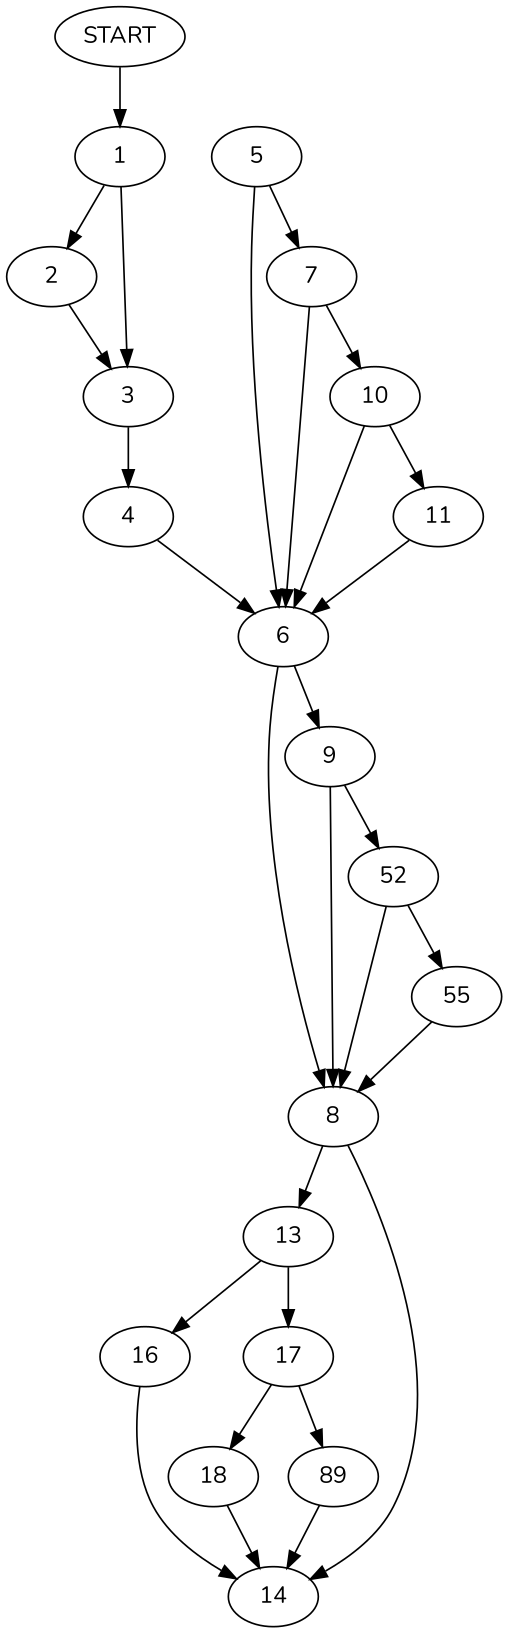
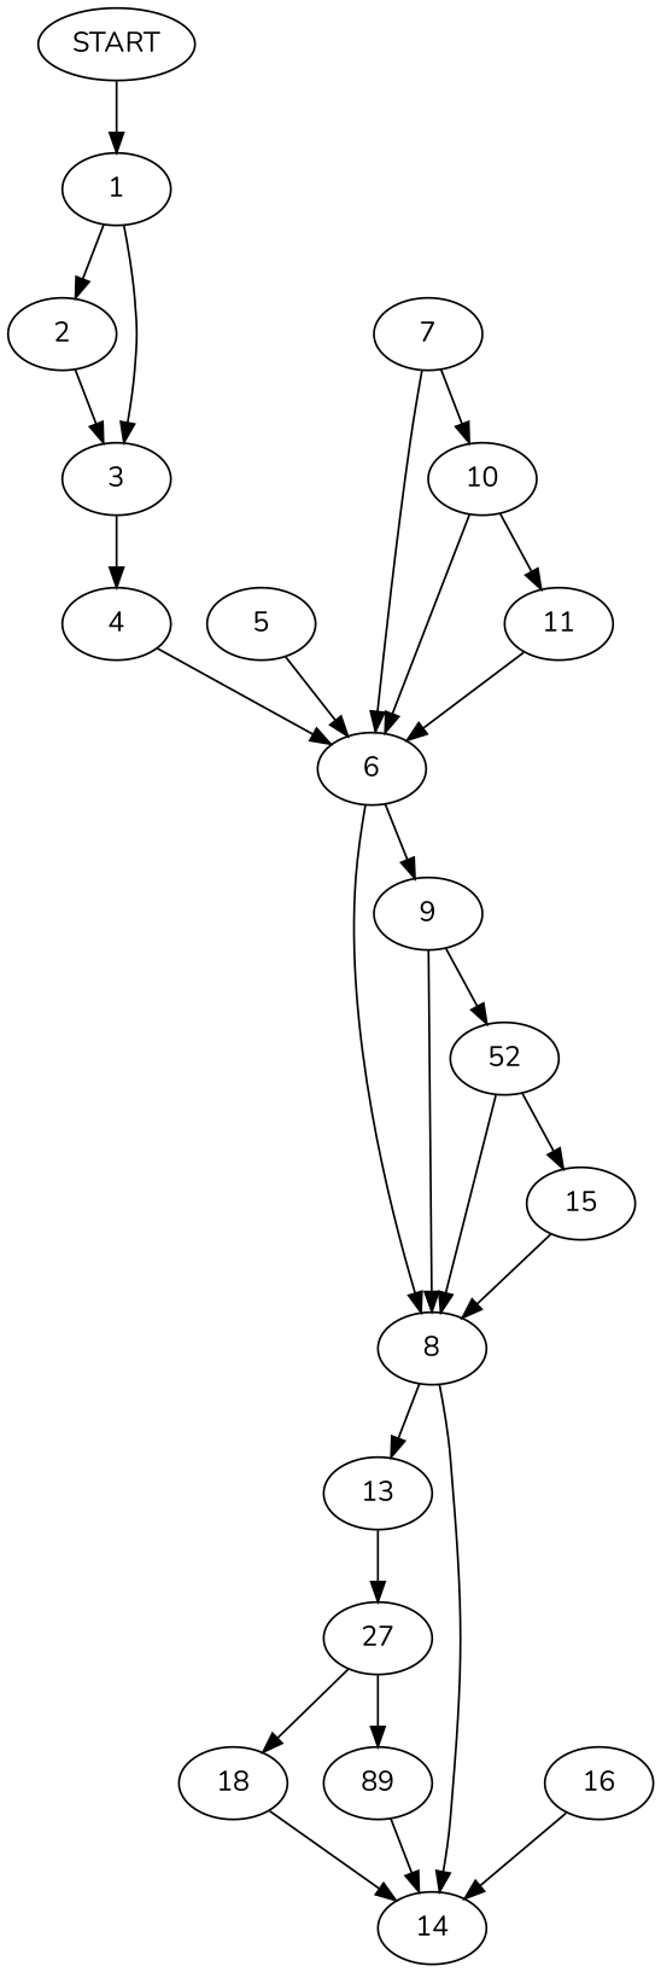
  digraph {
    fontname=Nunito
    node [fontname=Nunito]
    edge [fontname=Nunito]
    n1 [label=START]
    1
    2
    3
    4
    6
    5
    7
    8
    9
    10
    13
    14
    n14 [label=52]
    11
    16
-   17
-   15 [label=55]
+   17 [label=27]
+   15
    18
    n20 [label=89]
    n1 -> 1
    1 -> 2
    1 -> 3
    2 -> 3
    3 -> 4
    4 -> 6
    6 -> 8
    6 -> 9
    5 -> 6
-   5 -> 7
    7 -> 6
    7 -> 10
    8 -> 13
    8 -> 14
    9 -> 8
    9 -> n14
    10 -> 6
    10 -> 11
-   13 -> 16
    13 -> 17
    n14 -> 8
    n14 -> 15
    11 -> 6
    16 -> 14
    17 -> 18
    17 -> n20
    15 -> 8
    18 -> 14
    n20 -> 14
  }
